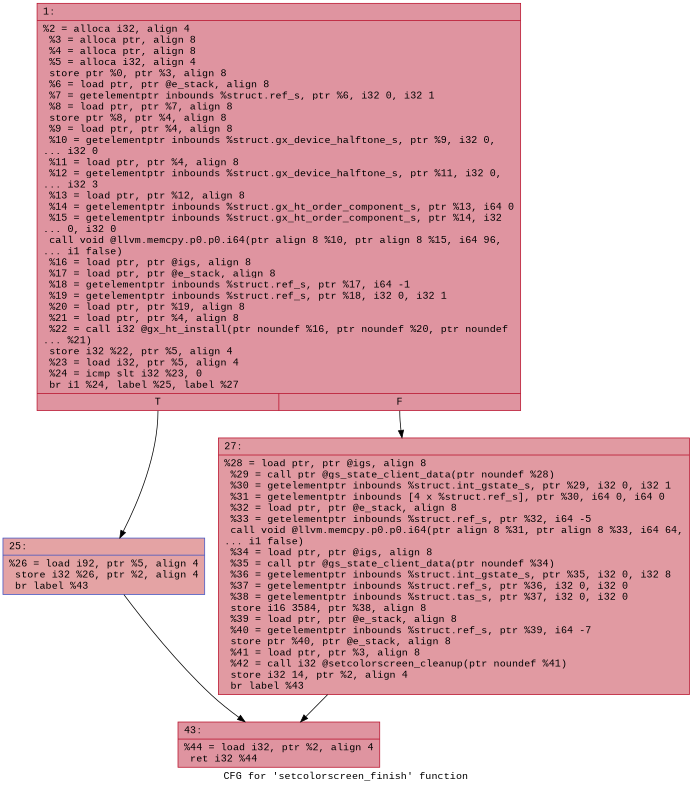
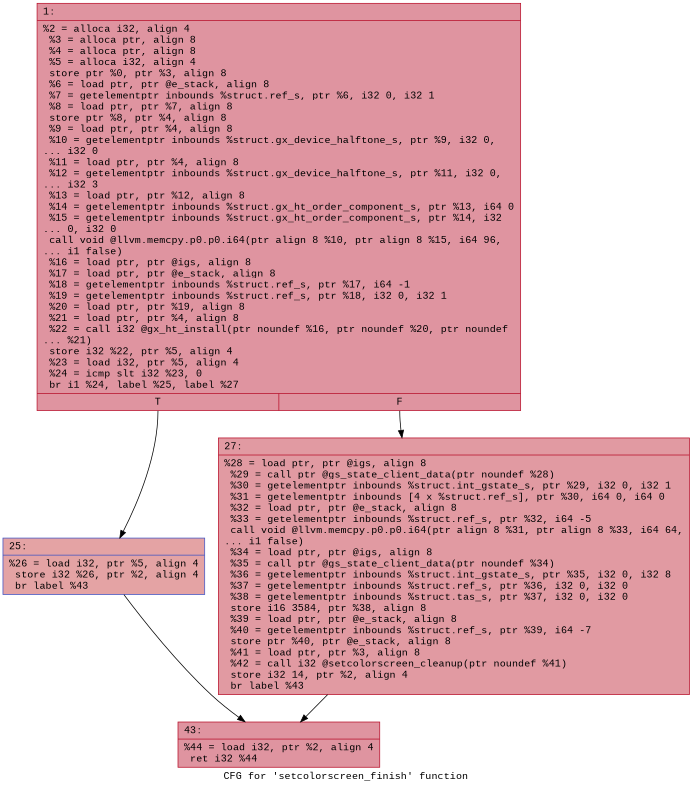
  digraph {
    label="CFG for 'setcolorscreen_finish' function"
    fontname="Liberation Mono"
    node [color="#b70d28ff" fillcolor="#b70d2870" fontname="Liberation Mono" shape=record style=filled]
    edge [fontname="Liberation Mono"]
    n1 [label="{1:\l|  %2 = alloca i32, align 4\l  %3 = alloca ptr, align 8\l  %4 = alloca ptr, align 8\l  %5 = alloca i32, align 4\l  store ptr %0, ptr %3, align 8\l  %6 = load ptr, ptr @e_stack, align 8\l  %7 = getelementptr inbounds %struct.ref_s, ptr %6, i32 0, i32 1\l  %8 = load ptr, ptr %7, align 8\l  store ptr %8, ptr %4, align 8\l  %9 = load ptr, ptr %4, align 8\l  %10 = getelementptr inbounds %struct.gx_device_halftone_s, ptr %9, i32 0,\l... i32 0\l  %11 = load ptr, ptr %4, align 8\l  %12 = getelementptr inbounds %struct.gx_device_halftone_s, ptr %11, i32 0,\l... i32 3\l  %13 = load ptr, ptr %12, align 8\l  %14 = getelementptr inbounds %struct.gx_ht_order_component_s, ptr %13, i64 0\l  %15 = getelementptr inbounds %struct.gx_ht_order_component_s, ptr %14, i32\l... 0, i32 0\l  call void @llvm.memcpy.p0.p0.i64(ptr align 8 %10, ptr align 8 %15, i64 96,\l... i1 false)\l  %16 = load ptr, ptr @igs, align 8\l  %17 = load ptr, ptr @e_stack, align 8\l  %18 = getelementptr inbounds %struct.ref_s, ptr %17, i64 -1\l  %19 = getelementptr inbounds %struct.ref_s, ptr %18, i32 0, i32 1\l  %20 = load ptr, ptr %19, align 8\l  %21 = load ptr, ptr %4, align 8\l  %22 = call i32 @gx_ht_install(ptr noundef %16, ptr noundef %20, ptr noundef\l... %21)\l  store i32 %22, ptr %5, align 4\l  %23 = load i32, ptr %5, align 4\l  %24 = icmp slt i32 %23, 0\l  br i1 %24, label %25, label %27\l|{<s0>T|<s1>F}}"]
-   n2 [color="#3d50c3ff" fillcolor="#c32e3170" label="{25:\l|  %26 = load i92, ptr %5, align 4\l  store i32 %26, ptr %2, align 4\l  br label %43\l}"]
+   n2 [color="#3d50c3ff" fillcolor="#c32e3170" label="{25:\l|  %26 = load i32, ptr %5, align 4\l  store i32 %26, ptr %2, align 4\l  br label %43\l}"]
    n3 [fillcolor="#bb1b2c70" label="{27:\l|  %28 = load ptr, ptr @igs, align 8\l  %29 = call ptr @gs_state_client_data(ptr noundef %28)\l  %30 = getelementptr inbounds %struct.int_gstate_s, ptr %29, i32 0, i32 1\l  %31 = getelementptr inbounds [4 x %struct.ref_s], ptr %30, i64 0, i64 0\l  %32 = load ptr, ptr @e_stack, align 8\l  %33 = getelementptr inbounds %struct.ref_s, ptr %32, i64 -5\l  call void @llvm.memcpy.p0.p0.i64(ptr align 8 %31, ptr align 8 %33, i64 64,\l... i1 false)\l  %34 = load ptr, ptr @igs, align 8\l  %35 = call ptr @gs_state_client_data(ptr noundef %34)\l  %36 = getelementptr inbounds %struct.int_gstate_s, ptr %35, i32 0, i32 8\l  %37 = getelementptr inbounds %struct.ref_s, ptr %36, i32 0, i32 0\l  %38 = getelementptr inbounds %struct.tas_s, ptr %37, i32 0, i32 0\l  store i16 3584, ptr %38, align 8\l  %39 = load ptr, ptr @e_stack, align 8\l  %40 = getelementptr inbounds %struct.ref_s, ptr %39, i64 -7\l  store ptr %40, ptr @e_stack, align 8\l  %41 = load ptr, ptr %3, align 8\l  %42 = call i32 @setcolorscreen_cleanup(ptr noundef %41)\l  store i32 14, ptr %2, align 4\l  br label %43\l}"]
    n4 [label="{43:\l|  %44 = load i32, ptr %2, align 4\l  ret i32 %44\l}"]
    n1 -> n2 [tailport=s0]
    n1 -> n3 [tailport=s1]
    n2 -> n4
    n3 -> n4
  }
